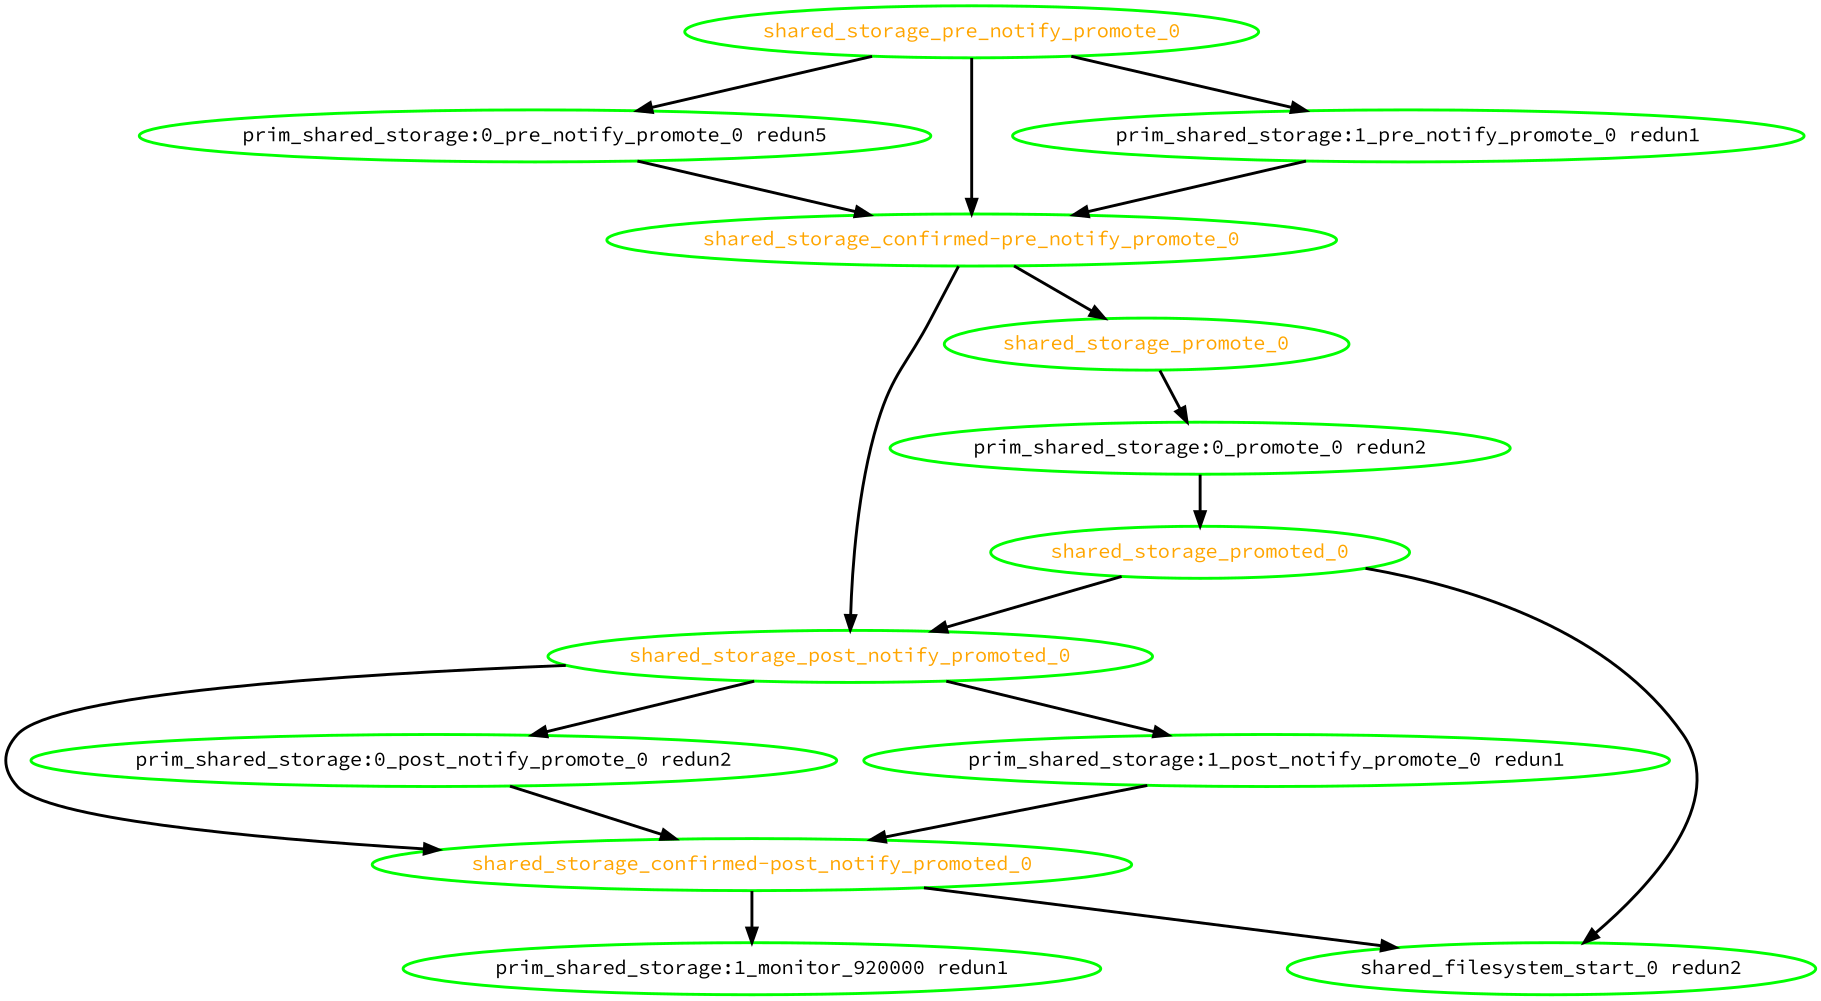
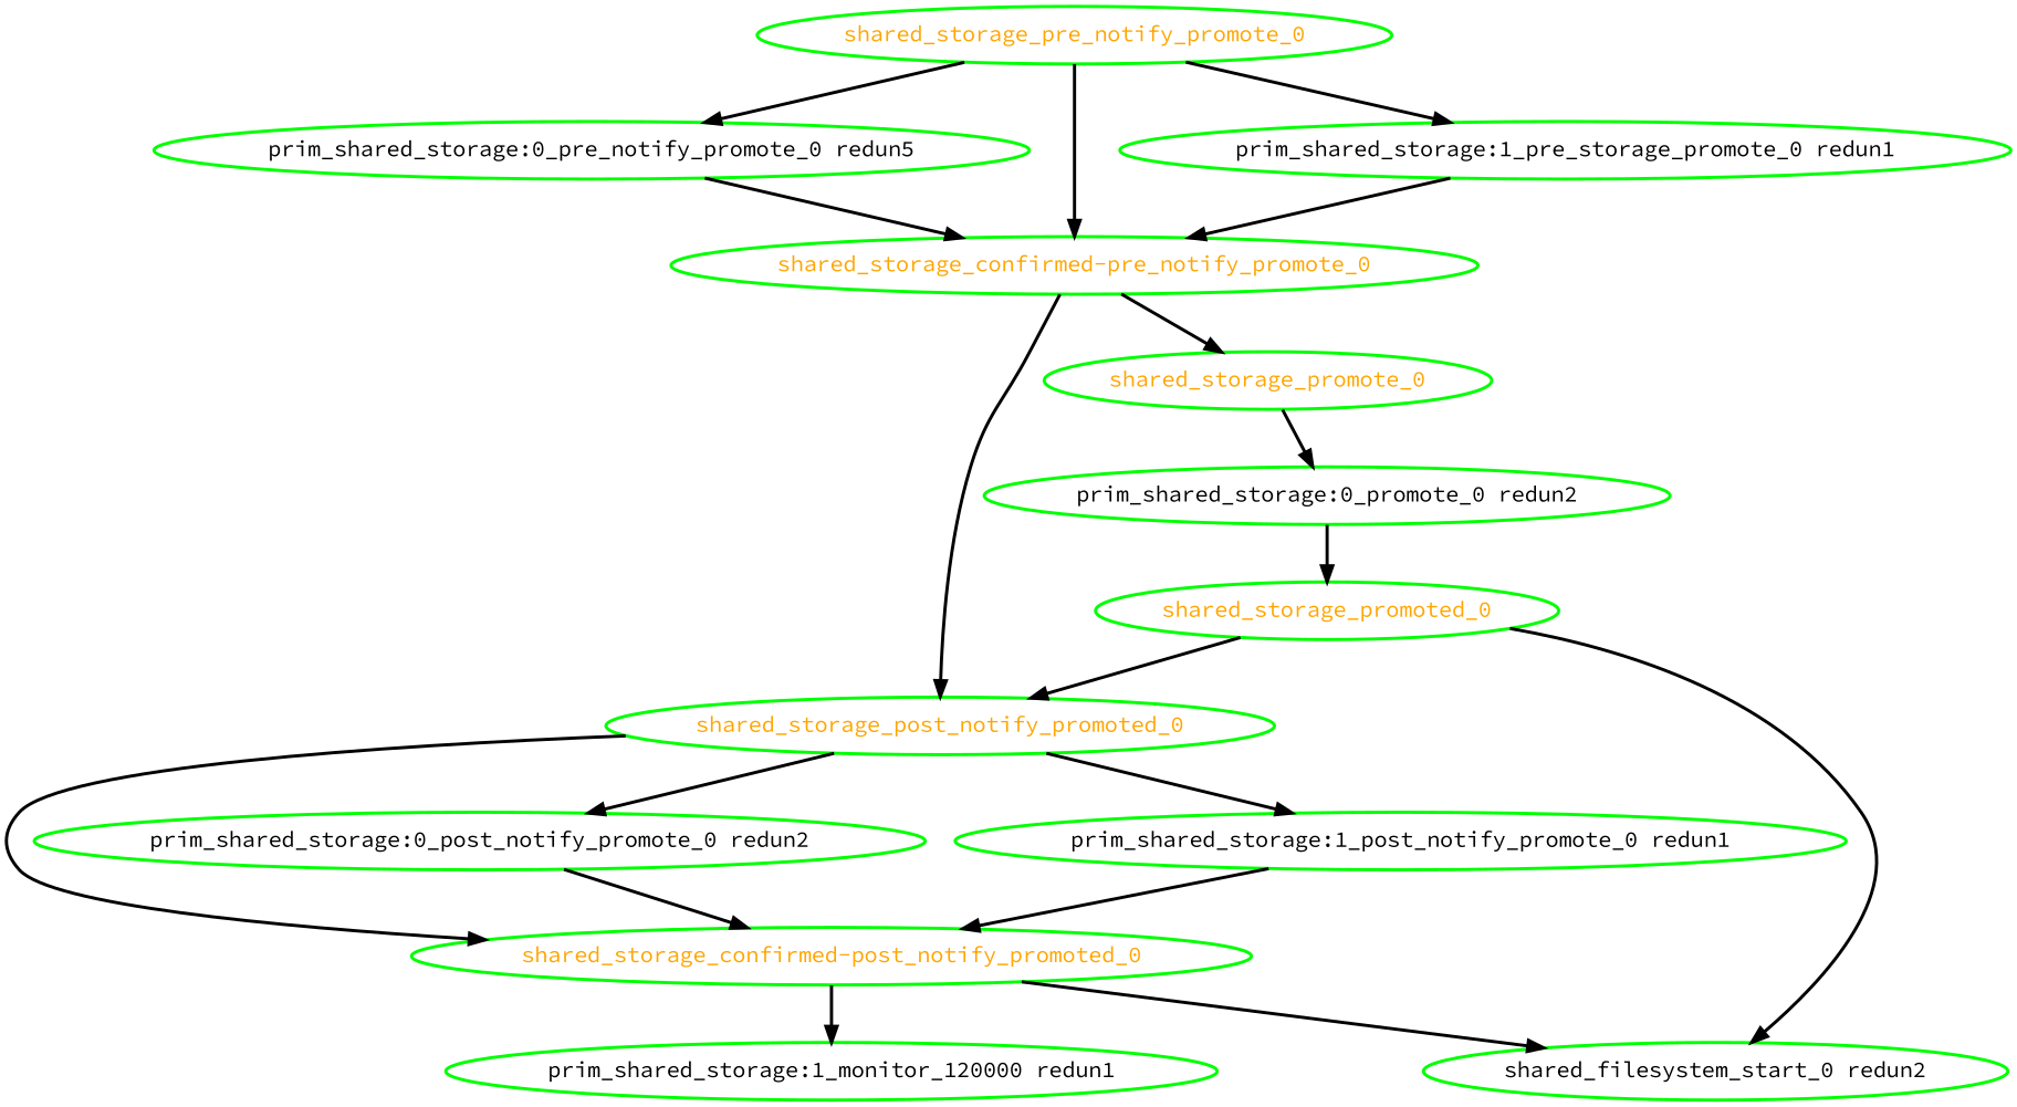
  digraph {
    fontname="Source Code Pro"
    node [color=green fontcolor=black fontname="Source Code Pro" style=bold]
    edge [fontname="Source Code Pro" style=bold]
    "shared_storage_confirmed-post_notify_promoted_0" [fontcolor=orange]
    "prim_shared_storage:0_post_notify_promote_0 redun2"
-   "prim_shared_storage:1_monitor_120000 redun1" [label="prim_shared_storage:1_monitor_920000 redun1"]
+   "prim_shared_storage:1_monitor_120000 redun1"
    "shared_filesystem_start_0 redun2"
    n5 [label="prim_shared_storage:0_pre_notify_promote_0 redun5"]
    "shared_storage_confirmed-pre_notify_promote_0" [fontcolor=orange]
    shared_storage_post_notify_promoted_0 [fontcolor=orange]
    shared_storage_promote_0 [fontcolor=orange]
    "prim_shared_storage:1_post_notify_promote_0 redun1"
    "prim_shared_storage:0_promote_0 redun2"
    shared_storage_promoted_0 [fontcolor=orange]
-   "prim_shared_storage:1_pre_notify_promote_0 redun1"
+   "prim_shared_storage:1_pre_notify_promote_0 redun1" [label="prim_shared_storage:1_pre_storage_promote_0 redun1"]
    shared_storage_pre_notify_promote_0 [fontcolor=orange]
    "shared_storage_confirmed-post_notify_promoted_0" -> "prim_shared_storage:1_monitor_120000 redun1"
    "shared_storage_confirmed-post_notify_promoted_0" -> "shared_filesystem_start_0 redun2"
    "prim_shared_storage:0_post_notify_promote_0 redun2" -> "shared_storage_confirmed-post_notify_promoted_0"
    n5 -> "shared_storage_confirmed-pre_notify_promote_0"
    "shared_storage_confirmed-pre_notify_promote_0" -> shared_storage_post_notify_promoted_0
    "shared_storage_confirmed-pre_notify_promote_0" -> shared_storage_promote_0
    shared_storage_post_notify_promoted_0 -> "shared_storage_confirmed-post_notify_promoted_0"
    shared_storage_post_notify_promoted_0 -> "prim_shared_storage:0_post_notify_promote_0 redun2"
    shared_storage_post_notify_promoted_0 -> "prim_shared_storage:1_post_notify_promote_0 redun1"
    shared_storage_promote_0 -> "prim_shared_storage:0_promote_0 redun2"
    "prim_shared_storage:1_post_notify_promote_0 redun1" -> "shared_storage_confirmed-post_notify_promoted_0"
    "prim_shared_storage:0_promote_0 redun2" -> shared_storage_promoted_0
    shared_storage_promoted_0 -> "shared_filesystem_start_0 redun2"
    shared_storage_promoted_0 -> shared_storage_post_notify_promoted_0
    "prim_shared_storage:1_pre_notify_promote_0 redun1" -> "shared_storage_confirmed-pre_notify_promote_0"
    shared_storage_pre_notify_promote_0 -> n5
    shared_storage_pre_notify_promote_0 -> "shared_storage_confirmed-pre_notify_promote_0"
    shared_storage_pre_notify_promote_0 -> "prim_shared_storage:1_pre_notify_promote_0 redun1"
  }
